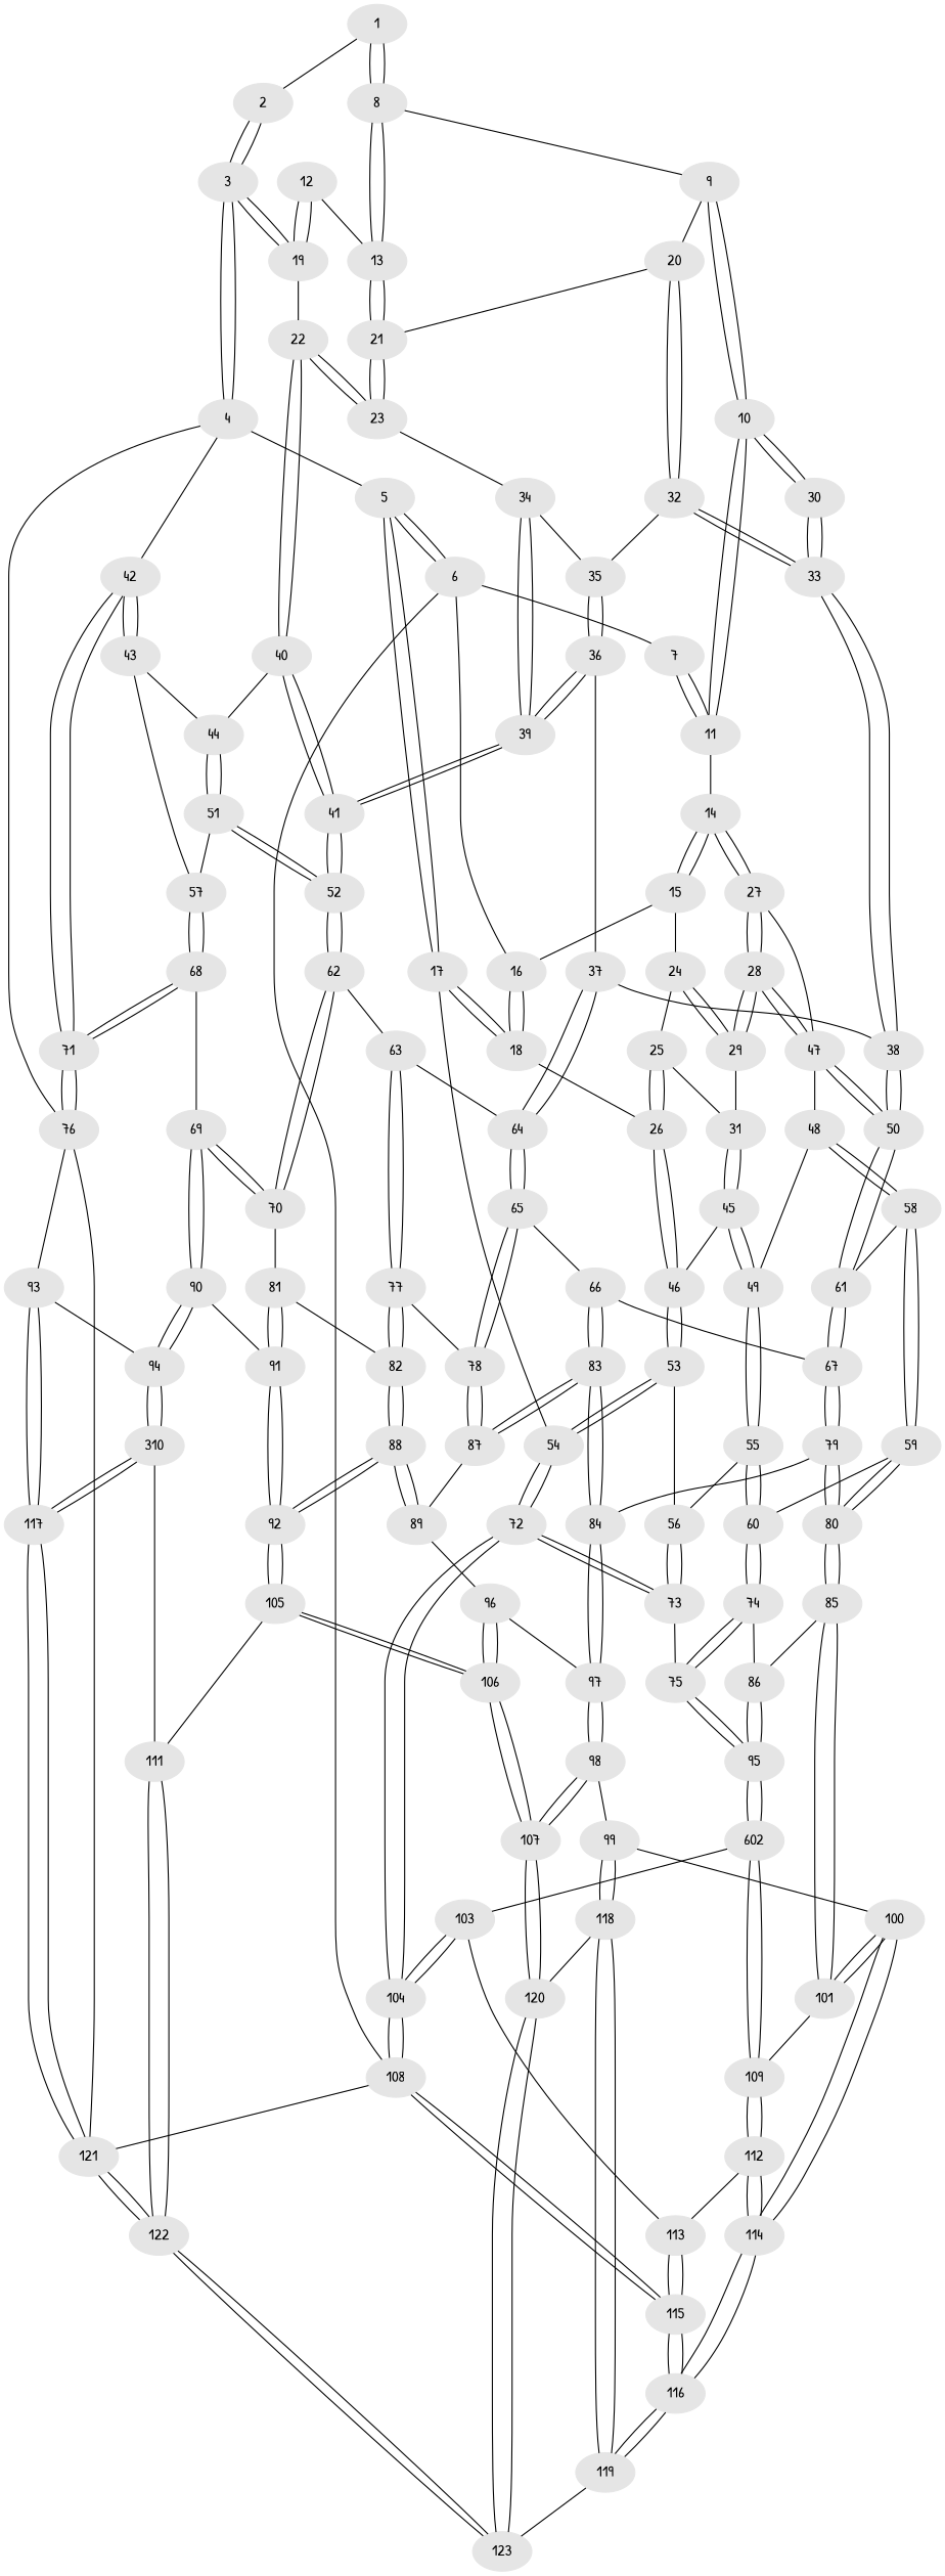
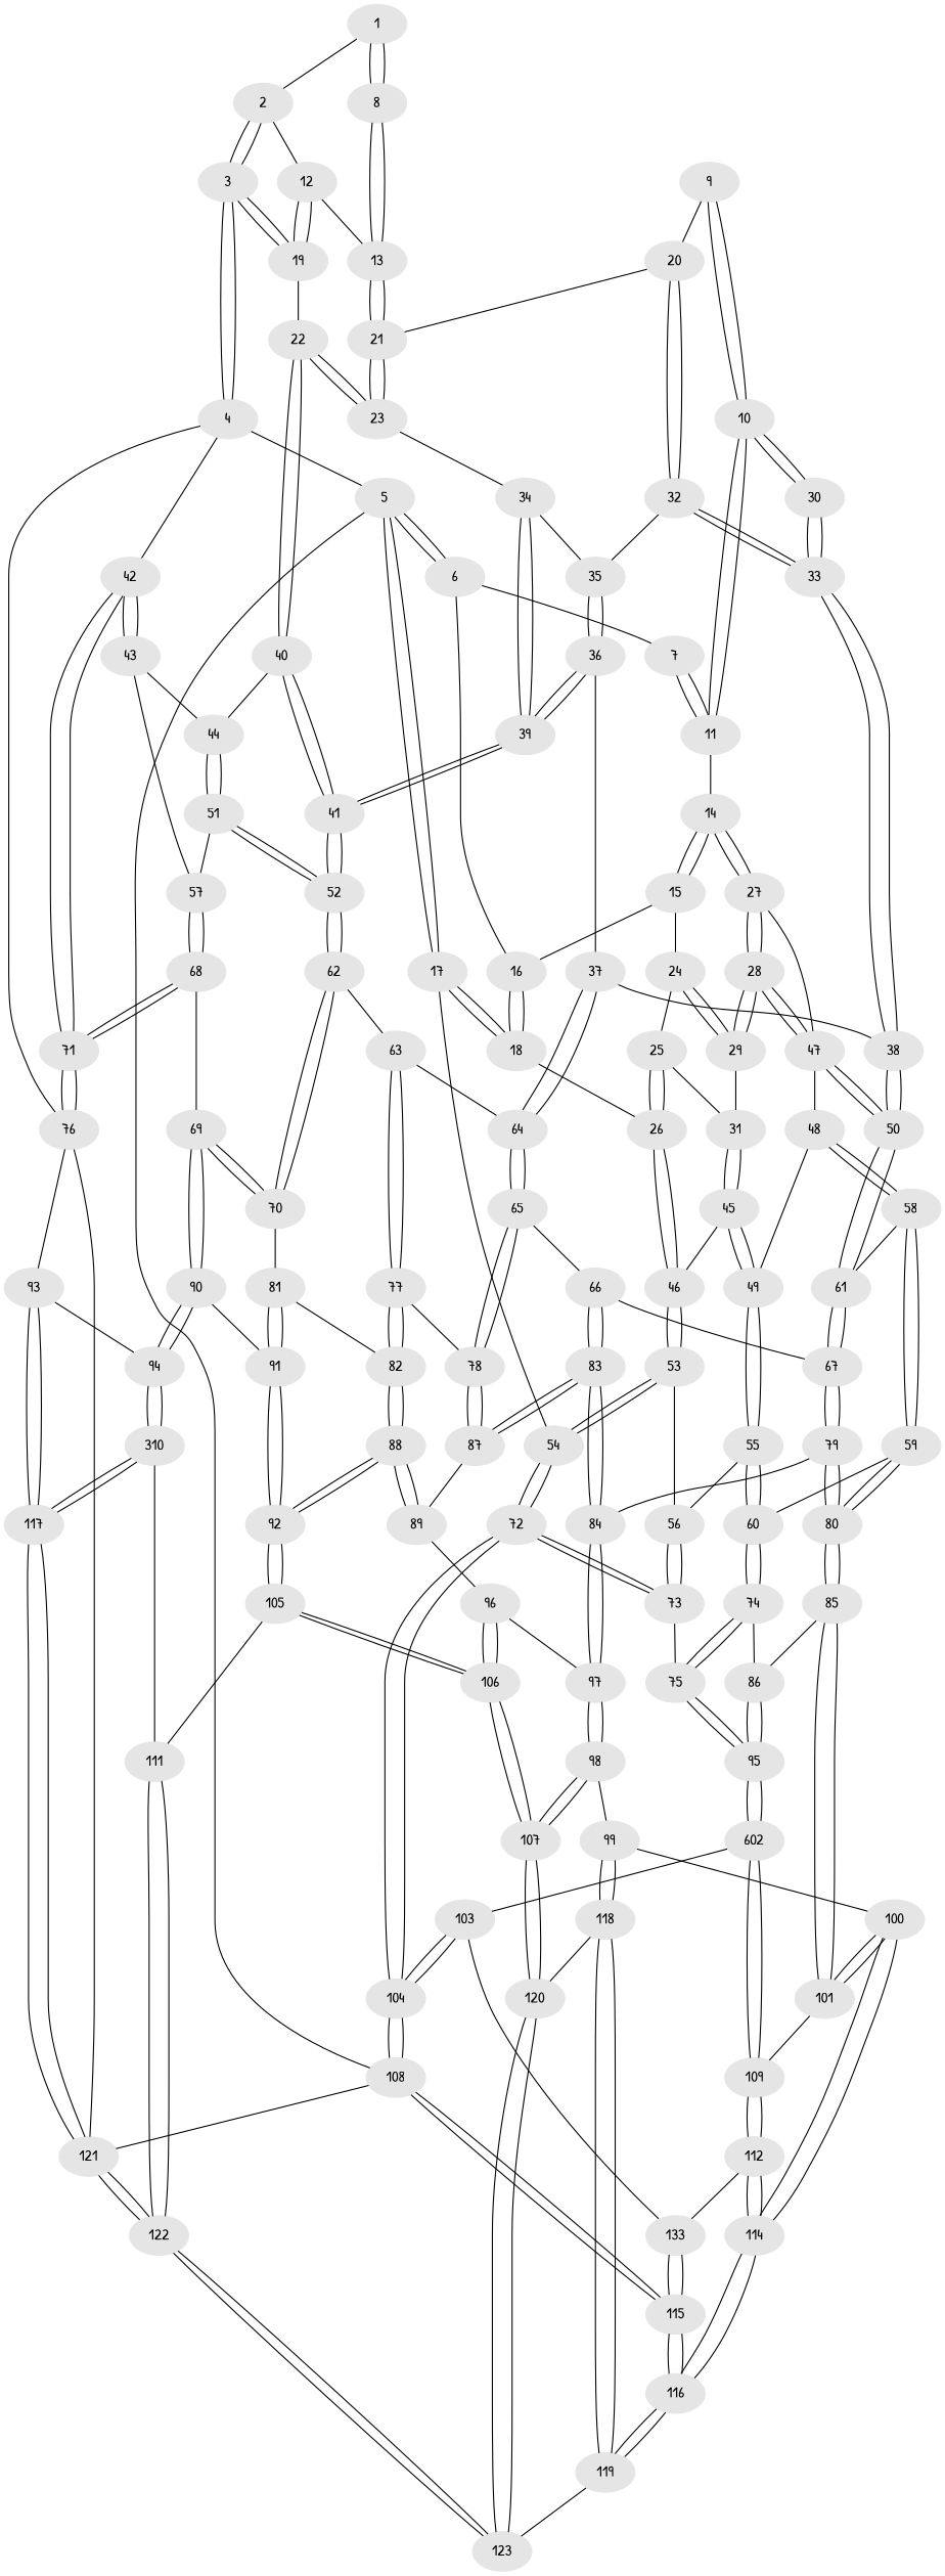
  graph {
    fontname="Patrick Hand"
    node [color=gray90 fontname="Patrick Hand" style=filled]
    edge [fontname="Patrick Hand"]
    1
    2
    8
    3
    12
    9
    13
    4
    19
    5
    42
    76
    22
    6
    17
    108
    43
    71
    93
    121
    7
    16
    18
    54
    115
    11
    14
    10
    20
    21
    30
    32
    33
    15
    27
    23
    24
    28
    47
    25
    29
    26
    72
    46
    40
    35
    34
    41
    44
    39
    31
    45
    53
    50
    48
    38
    49
    36
    37
    64
    65
    61
    52
    51
    62
    57
    68
    55
    56
    58
    59
    60
    67
    63
    70
    73
    104
    74
    75
    69
    80
    85
    86
    79
    77
    81
    78
    82
    66
    83
    87
    84
    90
    91
    94
    95
    n97 [label=602]
    117
    122
    88
    89
    97
    101
    92
    98
    109
    96
    105
    106
    n110 [label=310]
    111
    103
    107
    99
    100
    118
    120
    114
    119
    116
    112
-   113
+   113 [label=133]
    123
    1 -- 2
    1 -- 8
    1 -- 8
    2 -- 3
    2 -- 3
-   8 -- 9
+   2 -- 12
    8 -- 13
    8 -- 13
    3 -- 4
    3 -- 4
    3 -- 19
    3 -- 19
    12 -- 13
    12 -- 19
    12 -- 19
    9 -- 10
    9 -- 10
    9 -- 20
    13 -- 21
    13 -- 21
    4 -- 5
    4 -- 42
    4 -- 76
    19 -- 22
    5 -- 6
    5 -- 6
    5 -- 17
    5 -- 17
-   6 -- 108
+   5 -- 108
    42 -- 43
    42 -- 43
    42 -- 71
    42 -- 71
    76 -- 93
    76 -- 121
    22 -- 23
    22 -- 23
    22 -- 40
    22 -- 40
    6 -- 7
    6 -- 16
    17 -- 18
    17 -- 18
    17 -- 54
    108 -- 121
    108 -- 115
    108 -- 115
    43 -- 44
    43 -- 57
    71 -- 76
    71 -- 76
    93 -- 94
    93 -- 117
    93 -- 117
    121 -- 122
    121 -- 122
    7 -- 11
    7 -- 11
    16 -- 18
    16 -- 18
    18 -- 26
    54 -- 72
    54 -- 72
    115 -- 116
    115 -- 116
    11 -- 14
    14 -- 15
    14 -- 15
    14 -- 27
    14 -- 27
    10 -- 11
    10 -- 11
    10 -- 30
    10 -- 30
    20 -- 21
    20 -- 32
    20 -- 32
    21 -- 23
    21 -- 23
    30 -- 33
    30 -- 33
    32 -- 33
    32 -- 33
    32 -- 35
    33 -- 38
    33 -- 38
    15 -- 16
    15 -- 24
    27 -- 28
    27 -- 28
    27 -- 47
    23 -- 34
    24 -- 25
    24 -- 29
    24 -- 29
    28 -- 47
    28 -- 47
    28 -- 29
    28 -- 29
    47 -- 50
    47 -- 50
    47 -- 48
    25 -- 26
    25 -- 26
    25 -- 31
    29 -- 31
    26 -- 46
    26 -- 46
    72 -- 73
    72 -- 73
    72 -- 104
    72 -- 104
    46 -- 53
    46 -- 53
    40 -- 41
    40 -- 41
    40 -- 44
    35 -- 36
    35 -- 36
    34 -- 35
    34 -- 39
    34 -- 39
    41 -- 52
    41 -- 52
    44 -- 51
    44 -- 51
    39 -- 41
    39 -- 41
    31 -- 45
    31 -- 45
    45 -- 46
    45 -- 49
    45 -- 49
    53 -- 54
    53 -- 54
    53 -- 56
    50 -- 61
    50 -- 61
    48 -- 49
    48 -- 58
    48 -- 58
    38 -- 50
    38 -- 50
    49 -- 55
    49 -- 55
    36 -- 39
    36 -- 39
    36 -- 37
    37 -- 38
    37 -- 64
    37 -- 64
    64 -- 65
    64 -- 65
    65 -- 78
    65 -- 78
    65 -- 66
    61 -- 67
    61 -- 67
    52 -- 62
    52 -- 62
    51 -- 52
    51 -- 52
    51 -- 57
    62 -- 63
    62 -- 70
    62 -- 70
    57 -- 68
    57 -- 68
    68 -- 71
    68 -- 71
    68 -- 69
    55 -- 56
    55 -- 60
    55 -- 60
    56 -- 73
    56 -- 73
    58 -- 61
    58 -- 59
    58 -- 59
    59 -- 60
    59 -- 80
    59 -- 80
    60 -- 74
    60 -- 74
    67 -- 79
    67 -- 79
    63 -- 64
    63 -- 77
    63 -- 77
    70 -- 81
    73 -- 75
    104 -- 108
    104 -- 108
    74 -- 75
    74 -- 75
    74 -- 86
    75 -- 95
    75 -- 95
    69 -- 70
    69 -- 70
    69 -- 90
    69 -- 90
    80 -- 85
    80 -- 85
    85 -- 86
    85 -- 101
    85 -- 101
    86 -- 95
    86 -- 95
    79 -- 80
    79 -- 80
    79 -- 84
    77 -- 78
    77 -- 82
    77 -- 82
    81 -- 82
    81 -- 91
    81 -- 91
    78 -- 87
    78 -- 87
    82 -- 88
    82 -- 88
    66 -- 67
    66 -- 83
    66 -- 83
    83 -- 87
    83 -- 87
    83 -- 84
    83 -- 84
    87 -- 89
    84 -- 97
    84 -- 97
    90 -- 91
    90 -- 94
    90 -- 94
    91 -- 92
    91 -- 92
    94 -- n110
    94 -- n110
    95 -- n97
    95 -- n97
    n97 -- 109
    n97 -- 109
    n97 -- 103
    117 -- 121
    117 -- 121
    122 -- 123
    122 -- 123
    88 -- 89
    88 -- 89
    88 -- 92
    88 -- 92
    89 -- 96
    97 -- 98
    97 -- 98
    101 -- 109
    92 -- 105
    92 -- 105
    98 -- 107
    98 -- 107
    98 -- 99
    109 -- 112
    109 -- 112
    96 -- 97
    96 -- 106
    96 -- 106
    105 -- 106
    105 -- 106
    105 -- 111
    106 -- 107
    106 -- 107
    n110 -- 117
    n110 -- 117
    n110 -- 111
    111 -- 122
    111 -- 122
    103 -- 104
    103 -- 104
    103 -- 113
    107 -- 120
    107 -- 120
    99 -- 100
    99 -- 118
    99 -- 118
    100 -- 101
    100 -- 101
    100 -- 114
    100 -- 114
    118 -- 120
    118 -- 119
    118 -- 119
    120 -- 123
    120 -- 123
    114 -- 116
    114 -- 116
    119 -- 123
    116 -- 119
    116 -- 119
    112 -- 114
    112 -- 114
    112 -- 113
    113 -- 115
    113 -- 115
  }
